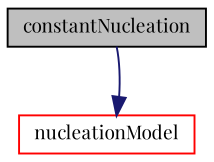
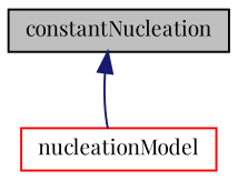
  digraph {
    fontname="Playfair Display"
    node [fontname="Playfair Display" fontsize=10 shape=record]
    n1 [color=black fillcolor=grey75 fontcolor=black height=0.2 label=constantNucleation style=filled width=0.4]
    n2 [color=red height=0.2 label=nucleationModel width=0.4]
-   n2 -> n1 [color=midnightblue dir=back fontname="Playfair Display" fontsize=10 labelfontname=Helvetica labelfontsize=10 style=solid]
+   n1 -> n2 [color=midnightblue dir=back fontname="Playfair Display" fontsize=10 labelfontname=Helvetica labelfontsize=10 style=solid]
  }
